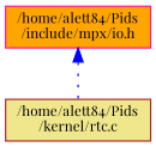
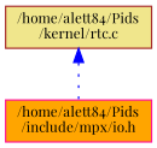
  digraph {
    fontname="Playfair Display"
    node [fontname="Playfair Display" fontsize=10 shape=record style=filled]
    n1 [color=deeppink fillcolor=orange fontcolor=black height=0.2 label="/home/alett84/Pids\l/include/mpx/io.h" width=0.4]
    n2 [color=brown fillcolor=khaki height=0.2 label="/home/alett84/Pids\l/kernel/rtc.c" width=0.4]
-   n1 -> n2 [color=blue dir=back fontname="Playfair Display" fontsize=10 labelfontname=Helvetica labelfontsize=10 style=dotted]
+   n2 -> n1 [color=blue dir=back fontname="Playfair Display" fontsize=10 labelfontname=Helvetica labelfontsize=10 style=dotted]
  }
